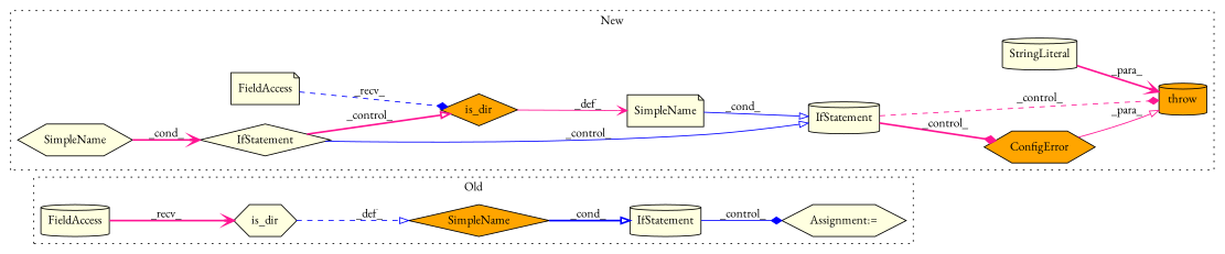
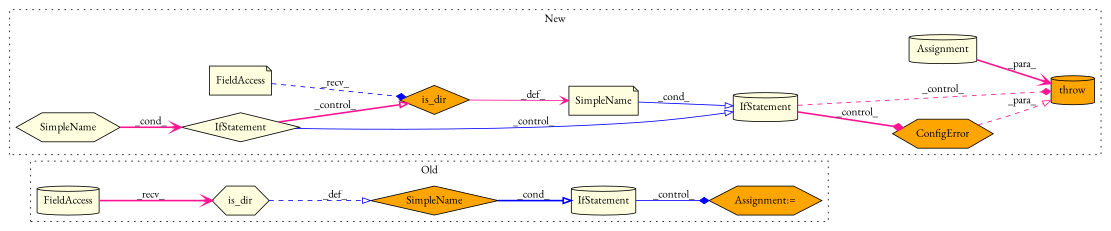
  digraph {
    fontname="EB Garamond"
    rankdir=LR
    node [a=32 fillcolor=lightyellow fontname="EB Garamond" shape=cylinder style=filled]
    edge [arrowhead=onormal color=deeppink fontname="EB Garamond" style=bold]
    n1 [l=8 label=is_dir s=6273 shape=hexagon]
    n2 [a=22 l=13 label=FieldAccess s=6259]
    n3 [a=25 l="4,2" label=IfStatement s="6255,6281"]
    n4 [a=42 fillcolor=orange label=SimpleName shape=diamond]
-   n5 [a=7 l=1 label="Assignment:=" s=6373 shape=hexagon]
+   n5 [a=7 fillcolor=orange l=1 label="Assignment:=" s=6373 shape=hexagon]
    n6 [fillcolor=orange l=8 label=is_dir s=6602 shape=diamond]
    n7 [a=22 l=21 label=FieldAccess s=6580 shape=note]
    n8 [a=25 l="4,2" label=IfStatement s="6429,6448" shape=diamond]
    n9 [fillcolor=orange l="12,1" label=ConfigError s="6626,6672" shape=hexagon]
    n10 [a=25 l="4,2" label=IfStatement s="6540,6610"]
    n11 [a=42 label=SimpleName shape=note]
-   n12 [a=45 l=34 label=StringLiteral s=6638]
+   n12 [a=45 l=34 label=Assignment s=6638]
    n13 [a=53 fillcolor=orange l=6 label=throw s=6620]
    n14 [a=42 label=SimpleName shape=hexagon]
    subgraph cluster_1 {
      label=Old
      style=dotted
      n1
      n2
      n3
      n4
      n5
    }
    subgraph cluster_2 {
      label=New
      style=dotted
      n6
      n7
      n8
      n9
      n10
      n11
      n12
      n13
      n14
    }
    n1 -> n4 [color=blue label=_def_ style=dashed]
    n2 -> n1 [arrowhead=vee label=_recv_]
    n3 -> n5 [arrowhead=diamond color=blue label=_control_ style=solid]
    n4 -> n3 [color=blue label=_cond_]
    n6 -> n11 [arrowhead=vee label=_def_ style=solid]
    n7 -> n6 [arrowhead=diamond color=blue label=_recv_ style=dashed]
    n8 -> n6 [label=_control_]
    n8 -> n10 [color=blue label=_control_ style=solid]
-   n9 -> n13 [label=_para_ style=solid]
+   n9 -> n13 [label=_para_ style=dashed]
    n10 -> n9 [arrowhead=diamond label=_control_]
    n10 -> n13 [arrowhead=diamond label=_control_ style=dashed]
    n11 -> n10 [color=blue label=_cond_ style=solid]
    n12 -> n13 [arrowhead=vee label=_para_]
    n14 -> n8 [arrowhead=vee label=_cond_]
  }
